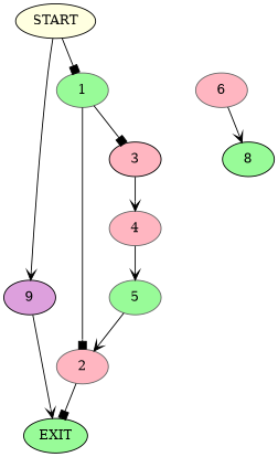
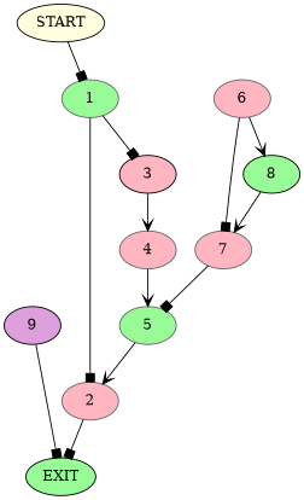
  digraph {
    node [color=gray40 fillcolor=lightpink style=filled]
    edge [arrowhead=vee]
    n1 [color=black fillcolor=lightyellow label=START]
    1 [fillcolor=palegreen]
    9 [color=black fillcolor=plum]
    2
    3 [color=black]
    n6 [color=black fillcolor=palegreen label=EXIT]
    4
    5 [fillcolor=palegreen]
    6
+   7
    8 [color=black fillcolor=palegreen]
    n1 -> 1 [arrowhead=box]
-   n1 -> 9
    1 -> 2 [arrowhead=box]
    1 -> 3 [arrowhead=box]
-   9 -> n6
+   9 -> n6 [arrowhead=box]
    2 -> n6 [arrowhead=box]
    3 -> 4
    4 -> 5
    5 -> 2
+   6 -> 7 [arrowhead=box]
    6 -> 8
+   7 -> 5 [arrowhead=box]
+   8 -> 7
  }
